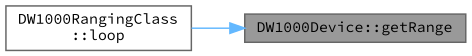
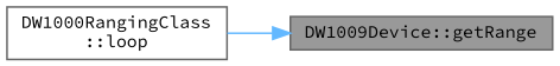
  digraph {
    rankdir=RL
    fontname="Source Code Pro"
    node [fontname="Source Code Pro" fontsize=10 shape=box style=filled]
-   n1 [color=gray40 fillcolor=grey60 fontcolor=black height=0.2 label="DW1000Device::getRange" width=0.4]
+   n1 [color=gray40 fillcolor=grey60 fontcolor=black height=0.2 label="DW1009Device::getRange" width=0.4]
    n2 [color=grey40 fillcolor=white height=0.2 label="DW1000RangingClass\l::loop" width=0.4]
    n1 -> n2 [color=steelblue1 dir=back fontname="Source Code Pro" fontsize=10 labelfontname=Helvetica labelfontsize=10 style=solid]
  }
